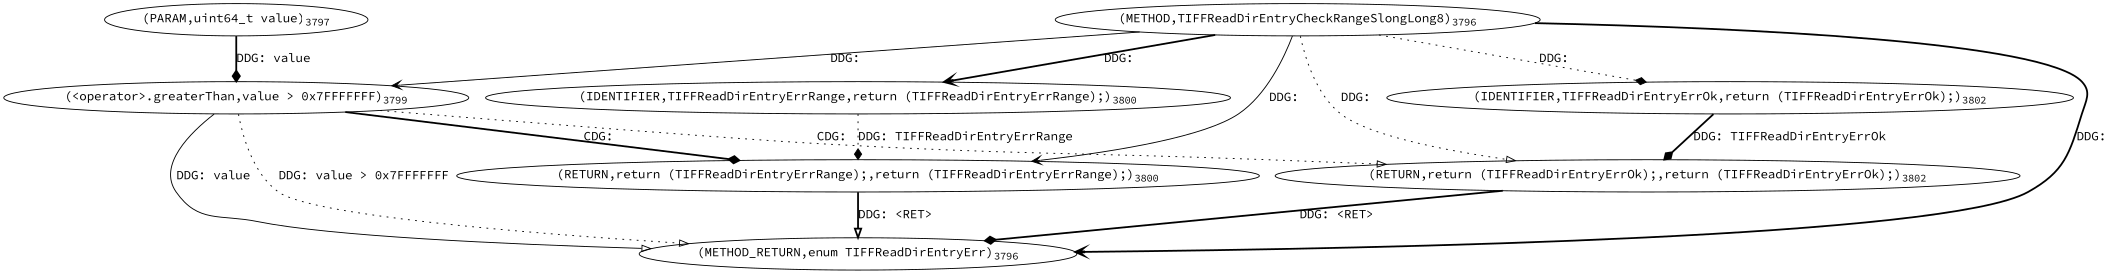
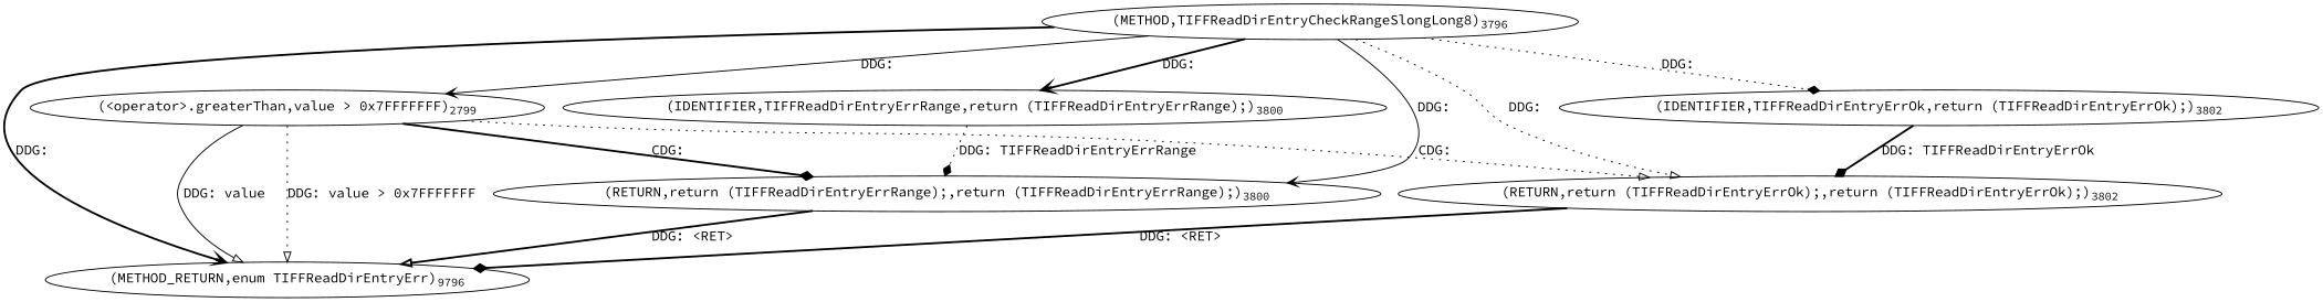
  digraph {
    fontname="Source Code Pro"
    node [fontname="Source Code Pro"]
    edge [arrowhead=diamond fontname="Source Code Pro" style=bold]
    n1 [label=<(METHOD,TIFFReadDirEntryCheckRangeSlongLong8)<SUB>3796</SUB>>]
-   n2 [label=<(&lt;operator&gt;.greaterThan,value &gt; 0x7FFFFFFF)<SUB>3799</SUB>>]
+   n2 [label=<(&lt;operator&gt;.greaterThan,value &gt; 0x7FFFFFFF)<SUB>2799</SUB>>]
    n3 [label=<(RETURN,return (TIFFReadDirEntryErrRange);,return (TIFFReadDirEntryErrRange);)<SUB>3800</SUB>>]
    n4 [label=<(IDENTIFIER,TIFFReadDirEntryErrRange,return (TIFFReadDirEntryErrRange);)<SUB>3800</SUB>>]
    n5 [label=<(RETURN,return (TIFFReadDirEntryErrOk);,return (TIFFReadDirEntryErrOk);)<SUB>3802</SUB>>]
    n6 [label=<(IDENTIFIER,TIFFReadDirEntryErrOk,return (TIFFReadDirEntryErrOk);)<SUB>3802</SUB>>]
-   n7 [label=<(METHOD_RETURN,enum TIFFReadDirEntryErr)<SUB>3796</SUB>>]
-   n8 [label=<(PARAM,uint64_t value)<SUB>3797</SUB>>]
+   n7 [label=<(METHOD_RETURN,enum TIFFReadDirEntryErr)<SUB>9796</SUB>>]
    n1 -> n2 [arrowhead=vee label="DDG: " style=solid]
    n1 -> n3 [arrowhead=vee label="DDG: " style=solid]
    n1 -> n4 [arrowhead=vee label="DDG: "]
    n1 -> n5 [arrowhead=onormal label="DDG: " style=dotted]
    n1 -> n6 [label="DDG: " style=dotted]
    n1 -> n7 [arrowhead=vee label="DDG: "]
    n2 -> n3 [label="CDG: "]
    n2 -> n5 [arrowhead=onormal label="CDG: " style=dotted]
    n2 -> n7 [arrowhead=onormal label="DDG: value" style=solid]
    n2 -> n7 [arrowhead=onormal label="DDG: value &gt; 0x7FFFFFFF" style=dotted]
    n3 -> n7 [arrowhead=onormal label="DDG: &lt;RET&gt;"]
    n4 -> n3 [label="DDG: TIFFReadDirEntryErrRange" style=dotted]
    n5 -> n7 [label="DDG: &lt;RET&gt;"]
    n6 -> n5 [label="DDG: TIFFReadDirEntryErrOk"]
-   n8 -> n2 [label="DDG: value"]
  }
